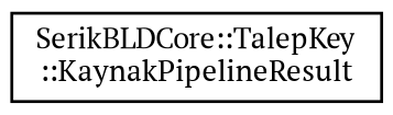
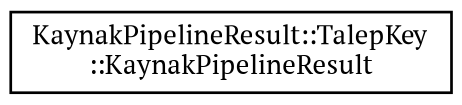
  digraph {
    rankdir=TB
    fontname="PT Serif"
-   n1 [color=black fillcolor=white fontname="PT Serif" fontsize=10 height=0.2 label="SerikBLDCore::TalepKey\l::KaynakPipelineResult" shape=record style=filled width=0.4]
+   n1 [color=black fillcolor=white fontname="PT Serif" fontsize=10 height=0.2 label="KaynakPipelineResult::TalepKey\l::KaynakPipelineResult" shape=record style=filled width=0.4]
  }
